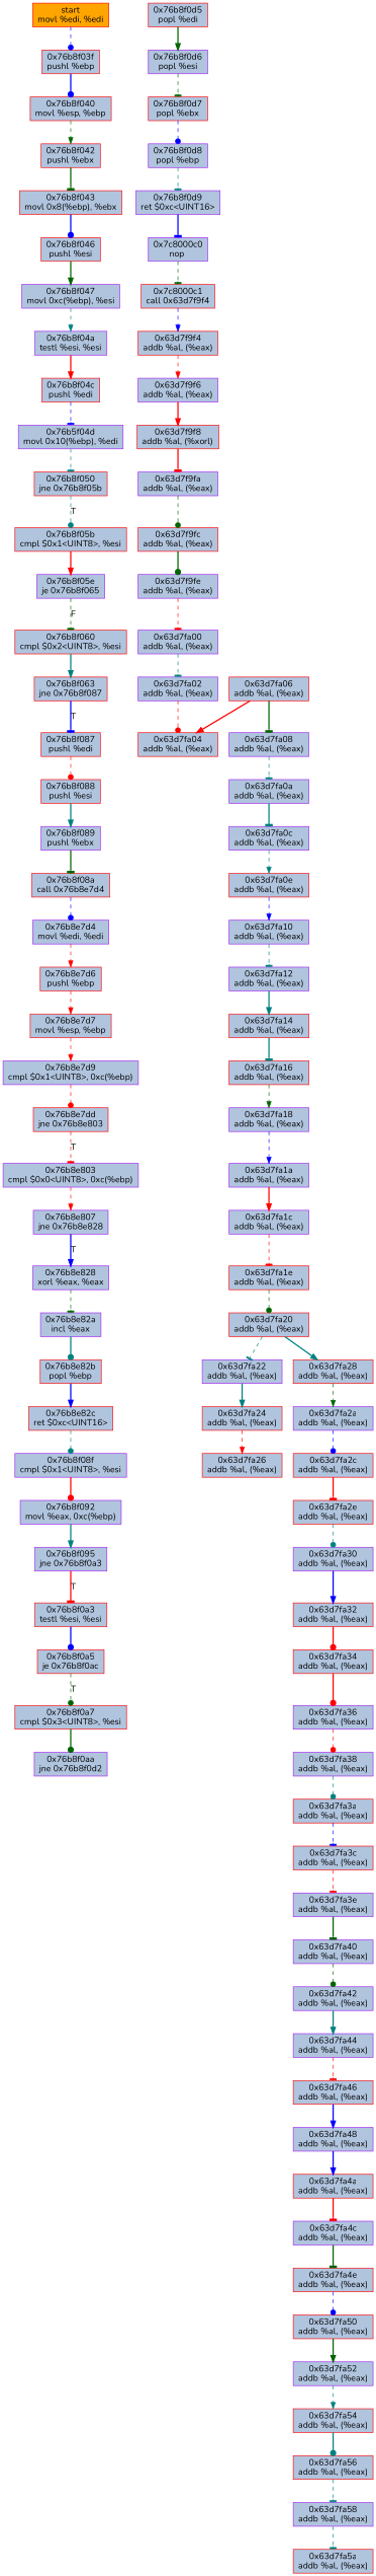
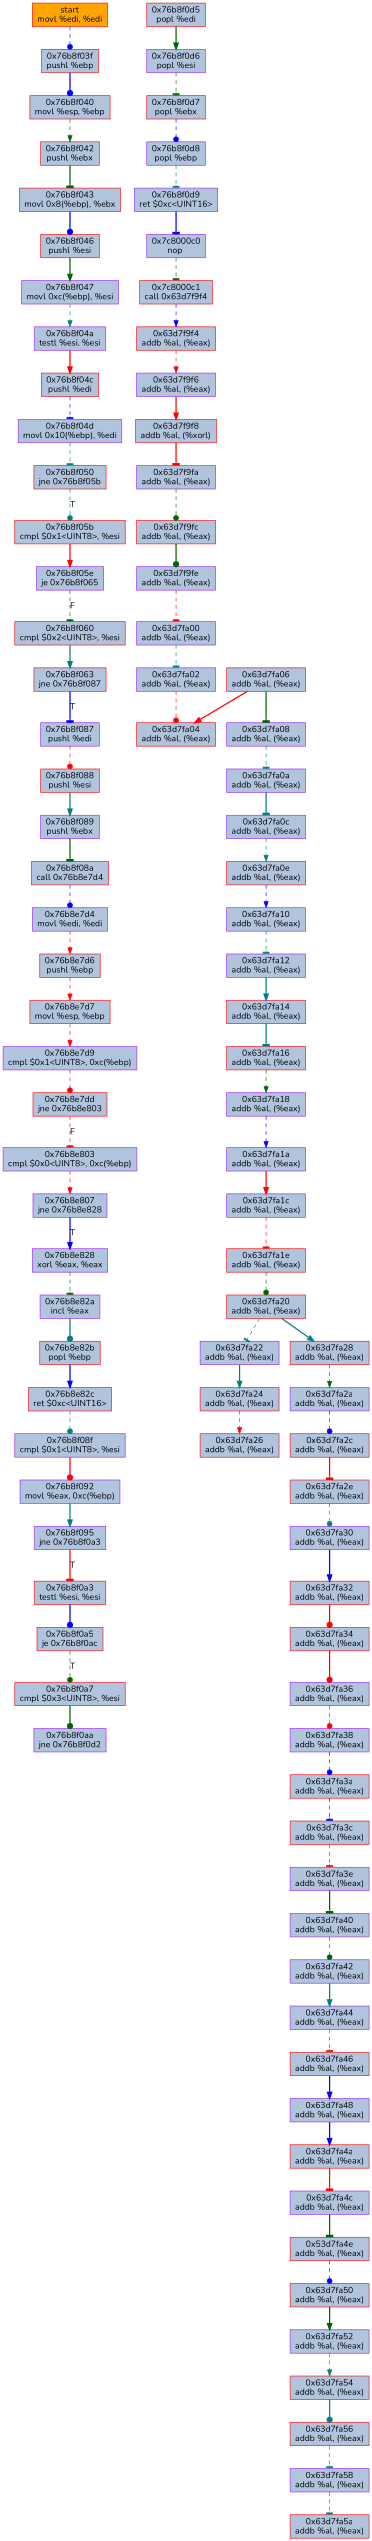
  digraph {
    fontname=Nunito
    node [color=red fillcolor=lightsteelblue fontname=Nunito shape=rectangle style=filled]
    edge [arrowhead=normal color=red fontname=Nunito style=dashed]
    n1 [fillcolor=orange label="start\nmovl %edi, %edi"]
    n2 [label="0x76b8f03f\npushl %ebp"]
    n3 [label="0x76b8f040\nmovl %esp, %ebp"]
    n4 [label="0x76b8f042\npushl %ebx"]
    n5 [label="0x76b8f043\nmovl 0x8(%ebp), %ebx"]
    n6 [label="0x76b8f046\npushl %esi"]
    n7 [color=purple label="0x76b8f047\nmovl 0xc(%ebp), %esi"]
    n8 [color=purple label="0x76b8f04a\ntestl %esi, %esi"]
    n9 [label="0x76b8f04c\npushl %edi"]
-   n10 [color=purple label="0x76b5f04d\nmovl 0x10(%ebp), %edi"]
+   n10 [color=purple label="0x76b8f04d\nmovl 0x10(%ebp), %edi"]
    n11 [label="0x76b8f050\njne 0x76b8f05b"]
    n12 [label="0x76b8f05b\ncmpl $0x1<UINT8>, %esi"]
    n13 [color=purple label="0x76b8f05e\nje 0x76b8f065"]
    n14 [label="0x76b8f060\ncmpl $0x2<UINT8>, %esi"]
    n15 [label="0x76b8f063\njne 0x76b8f087"]
-   n16 [label="0x76b8f087\npushl %edi"]
+   n16 [color=purple label="0x76b8f087\npushl %edi"]
    n17 [label="0x76b8f088\npushl %esi"]
    n18 [color=purple label="0x76b8f089\npushl %ebx"]
    n19 [label="0x76b8f08a\ncall 0x76b8e7d4"]
    n20 [color=purple label="0x76b8e7d4\nmovl %edi, %edi"]
    n21 [label="0x76b8e7d6\npushl %ebp"]
    n22 [label="0x76b8e7d7\nmovl %esp, %ebp"]
    n23 [color=purple label="0x76b8e7d9\ncmpl $0x1<UINT8>, 0xc(%ebp)"]
    n24 [label="0x76b8e7dd\njne 0x76b8e803"]
    n25 [color=purple label="0x76b8e803\ncmpl $0x0<UINT8>, 0xc(%ebp)"]
    n26 [color=purple label="0x76b8e807\njne 0x76b8e828"]
    n27 [color=purple label="0x76b8e828\nxorl %eax, %eax"]
    n28 [color=purple label="0x76b8e82a\nincl %eax"]
    n29 [label="0x76b8e82b\npopl %ebp"]
    n30 [label="0x76b8e82c\nret $0xc<UINT16>"]
    n31 [color=purple label="0x76b8f08f\ncmpl $0x1<UINT8>, %esi"]
    n32 [color=purple label="0x76b8f092\nmovl %eax, 0xc(%ebp)"]
    n33 [color=purple label="0x76b8f095\njne 0x76b8f0a3"]
    n34 [label="0x76b8f0a3\ntestl %esi, %esi"]
    n35 [label="0x76b8f0a5\nje 0x76b8f0ac"]
    n36 [label="0x76b8f0a7\ncmpl $0x3<UINT8>, %esi"]
    n37 [color=purple label="0x76b8f0aa\njne 0x76b8f0d2"]
    n38 [label="0x76b8f0d5\npopl %edi"]
    n39 [color=purple label="0x76b8f0d6\npopl %esi"]
    n40 [label="0x76b8f0d7\npopl %ebx"]
    n41 [color=purple label="0x76b8f0d8\npopl %ebp"]
    n42 [color=purple label="0x76b8f0d9\nret $0xc<UINT16>"]
    n43 [color=purple label="0x7c8000c0\nnop "]
    n44 [label="0x7c8000c1\ncall 0x63d7f9f4"]
    n45 [label="0x63d7f9f4\naddb %al, (%eax)"]
    n46 [color=purple label="0x63d7f9f6\naddb %al, (%eax)"]
    n47 [label="0x63d7f9f8\naddb %al, (%xorl)"]
    n48 [color=purple label="0x63d7f9fa\naddb %al, (%eax)"]
    n49 [label="0x63d7f9fc\naddb %al, (%eax)"]
    n50 [color=purple label="0x63d7f9fe\naddb %al, (%eax)"]
    n51 [color=purple label="0x63d7fa00\naddb %al, (%eax)"]
    n52 [color=purple label="0x63d7fa02\naddb %al, (%eax)"]
    n53 [label="0x63d7fa04\naddb %al, (%eax)"]
    n54 [label="0x63d7fa06\naddb %al, (%eax)"]
    n55 [color=purple label="0x63d7fa08\naddb %al, (%eax)"]
    n56 [color=purple label="0x63d7fa0a\naddb %al, (%eax)"]
    n57 [color=purple label="0x63d7fa0c\naddb %al, (%eax)"]
    n58 [label="0x63d7fa0e\naddb %al, (%eax)"]
    n59 [color=purple label="0x63d7fa10\naddb %al, (%eax)"]
    n60 [color=purple label="0x63d7fa12\naddb %al, (%eax)"]
    n61 [label="0x63d7fa14\naddb %al, (%eax)"]
    n62 [label="0x63d7fa16\naddb %al, (%eax)"]
    n63 [color=purple label="0x63d7fa18\naddb %al, (%eax)"]
    n64 [color=purple label="0x63d7fa1a\naddb %al, (%eax)"]
    n65 [color=purple label="0x63d7fa1c\naddb %al, (%eax)"]
    n66 [label="0x63d7fa1e\naddb %al, (%eax)"]
    n67 [label="0x63d7fa20\naddb %al, (%eax)"]
    n68 [color=purple label="0x63d7fa22\naddb %al, (%eax)"]
    n69 [label="0x63d7fa28\naddb %al, (%eax)"]
    n70 [label="0x63d7fa24\naddb %al, (%eax)"]
    n71 [label="0x63d7fa26\naddb %al, (%eax)"]
    n72 [color=purple label="0x63d7fa2a\naddb %al, (%eax)"]
    n73 [label="0x63d7fa2c\naddb %al, (%eax)"]
    n74 [label="0x63d7fa2e\naddb %al, (%eax)"]
    n75 [color=purple label="0x63d7fa30\naddb %al, (%eax)"]
    n76 [label="0x63d7fa32\naddb %al, (%eax)"]
    n77 [label="0x63d7fa34\naddb %al, (%eax)"]
    n78 [color=purple label="0x63d7fa36\naddb %al, (%eax)"]
    n79 [color=purple label="0x63d7fa38\naddb %al, (%eax)"]
    n80 [label="0x63d7fa3a\naddb %al, (%eax)"]
    n81 [label="0x63d7fa3c\naddb %al, (%eax)"]
    n82 [color=purple label="0x63d7fa3e\naddb %al, (%eax)"]
    n83 [color=purple label="0x63d7fa40\naddb %al, (%eax)"]
    n84 [color=purple label="0x63d7fa42\naddb %al, (%eax)"]
    n85 [color=purple label="0x63d7fa44\naddb %al, (%eax)"]
    n86 [label="0x63d7fa46\naddb %al, (%eax)"]
    n87 [color=purple label="0x63d7fa48\naddb %al, (%eax)"]
    n88 [label="0x63d7fa4a\naddb %al, (%eax)"]
    n89 [color=purple label="0x63d7fa4c\naddb %al, (%eax)"]
-   n90 [label="0x63d7fa4e\naddb %al, (%eax)"]
+   n90 [label="0x53d7fa4e\naddb %al, (%eax)"]
    n91 [label="0x63d7fa50\naddb %al, (%eax)"]
    n92 [color=purple label="0x63d7fa52\naddb %al, (%eax)"]
    n93 [label="0x63d7fa54\naddb %al, (%eax)"]
    n94 [label="0x63d7fa56\naddb %al, (%eax)"]
    n95 [color=purple label="0x63d7fa58\naddb %al, (%eax)"]
    n96 [label="0x63d7fa5a\naddb %al, (%eax)"]
    n1 -> n2 [arrowhead=dot color=blue]
    n2 -> n3 [arrowhead=dot color=blue style=bold]
    n3 -> n4 [color=darkgreen]
    n4 -> n5 [arrowhead=tee color=darkgreen style=bold]
    n5 -> n6 [arrowhead=dot color=blue style=bold]
    n6 -> n7 [color=darkgreen style=bold]
    n7 -> n8 [color=teal]
    n8 -> n9 [style=bold]
    n9 -> n10 [arrowhead=tee color=blue]
    n10 -> n11 [arrowhead=tee color=teal]
    n11 -> n12 [arrowhead=dot color=teal label=T]
    n12 -> n13 [style=bold]
    n13 -> n14 [arrowhead=tee color=darkgreen label=F]
    n14 -> n15 [color=teal style=bold]
    n15 -> n16 [arrowhead=tee color=blue label=T style=bold]
    n16 -> n17 [arrowhead=dot]
    n17 -> n18 [color=teal style=bold]
    n18 -> n19 [arrowhead=tee color=darkgreen style=bold]
    n19 -> n20 [arrowhead=dot color=blue]
    n20 -> n21
    n21 -> n22
    n22 -> n23
    n23 -> n24 [arrowhead=dot]
-   n24 -> n25 [arrowhead=tee label=T]
+   n24 -> n25 [arrowhead=tee label=F]
    n25 -> n26
    n26 -> n27 [color=blue label=T style=bold]
    n27 -> n28 [arrowhead=tee color=darkgreen]
    n28 -> n29 [arrowhead=dot color=teal style=bold]
    n29 -> n30 [color=blue style=bold]
    n30 -> n31 [arrowhead=dot color=teal]
    n31 -> n32 [arrowhead=dot style=bold]
    n32 -> n33 [color=teal style=bold]
    n33 -> n34 [arrowhead=tee label=T style=bold]
    n34 -> n35 [arrowhead=dot color=blue style=bold]
    n35 -> n36 [arrowhead=dot color=darkgreen label=T]
    n36 -> n37 [arrowhead=dot color=darkgreen style=bold]
    n38 -> n39 [color=darkgreen style=bold]
    n39 -> n40 [arrowhead=tee color=darkgreen]
    n40 -> n41 [arrowhead=dot color=blue]
    n41 -> n42 [arrowhead=tee color=teal]
    n42 -> n43 [arrowhead=tee color=blue style=bold]
    n43 -> n44 [arrowhead=tee color=darkgreen]
    n44 -> n45 [color=blue]
    n45 -> n46
    n46 -> n47 [style=bold]
    n47 -> n48 [arrowhead=tee style=bold]
    n48 -> n49 [arrowhead=dot color=darkgreen]
    n49 -> n50 [arrowhead=dot color=darkgreen style=bold]
    n50 -> n51 [arrowhead=tee]
    n51 -> n52 [arrowhead=tee color=teal]
    n52 -> n53 [arrowhead=dot]
    n54 -> n53 [style=bold]
    n54 -> n55 [arrowhead=tee color=darkgreen style=bold]
    n55 -> n56 [arrowhead=tee color=teal]
    n56 -> n57 [arrowhead=tee color=teal style=bold]
    n57 -> n58 [color=teal]
    n58 -> n59 [color=blue]
    n59 -> n60 [arrowhead=tee color=teal]
    n60 -> n61 [color=teal style=bold]
    n61 -> n62 [arrowhead=tee color=teal style=bold]
    n62 -> n63 [color=darkgreen]
    n63 -> n64 [color=blue]
    n64 -> n65 [style=bold]
    n65 -> n66 [arrowhead=tee]
    n66 -> n67 [arrowhead=dot color=darkgreen]
    n67 -> n68 [arrowhead=tee color=teal]
    n67 -> n69 [color=teal style=bold]
    n68 -> n70 [color=teal style=bold]
    n69 -> n72 [color=darkgreen]
    n70 -> n71
    n72 -> n73 [arrowhead=dot color=blue]
    n73 -> n74 [arrowhead=tee style=bold]
    n74 -> n75 [arrowhead=dot color=teal]
    n75 -> n76 [color=blue style=bold]
    n76 -> n77 [arrowhead=dot style=bold]
    n77 -> n78 [arrowhead=dot style=bold]
    n78 -> n79 [arrowhead=dot]
-   n79 -> n80 [arrowhead=dot color=teal]
+   n79 -> n80 [arrowhead=dot color=blue]
    n80 -> n81 [arrowhead=tee color=blue]
    n81 -> n82 [arrowhead=tee]
    n82 -> n83 [arrowhead=tee color=darkgreen style=bold]
    n83 -> n84 [arrowhead=dot color=darkgreen]
    n84 -> n85 [color=teal style=bold]
    n85 -> n86 [arrowhead=tee]
    n86 -> n87 [color=blue style=bold]
    n87 -> n88 [color=blue style=bold]
    n88 -> n89 [arrowhead=tee style=bold]
    n89 -> n90 [arrowhead=tee color=darkgreen style=bold]
    n90 -> n91 [arrowhead=dot color=blue]
    n91 -> n92 [color=darkgreen style=bold]
    n92 -> n93 [color=teal]
    n93 -> n94 [arrowhead=dot color=teal style=bold]
    n94 -> n95 [arrowhead=tee color=teal]
    n95 -> n96 [arrowhead=tee color=teal]
  }
